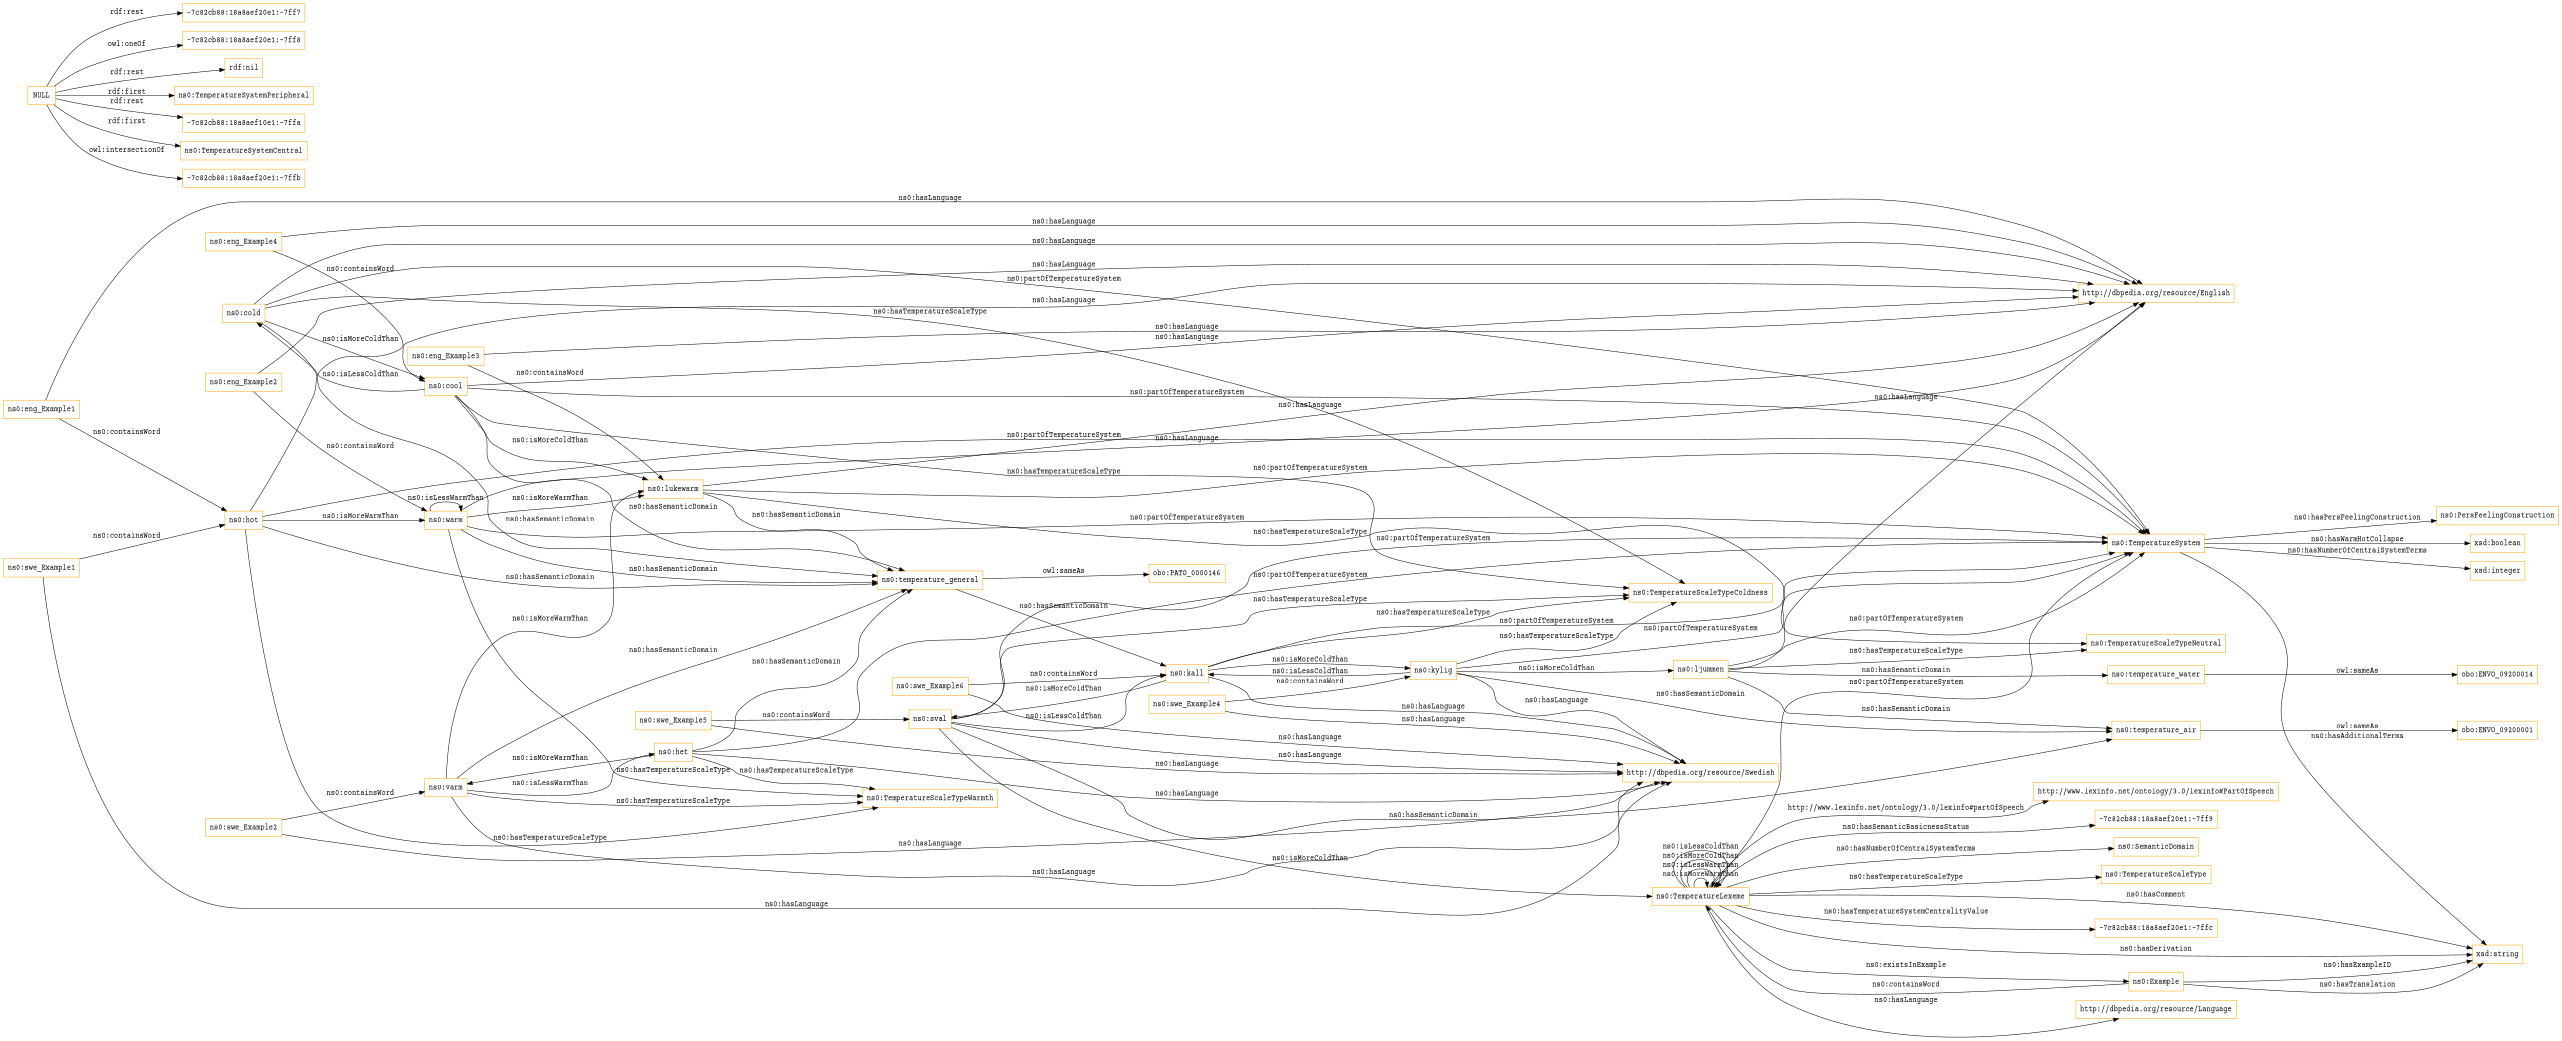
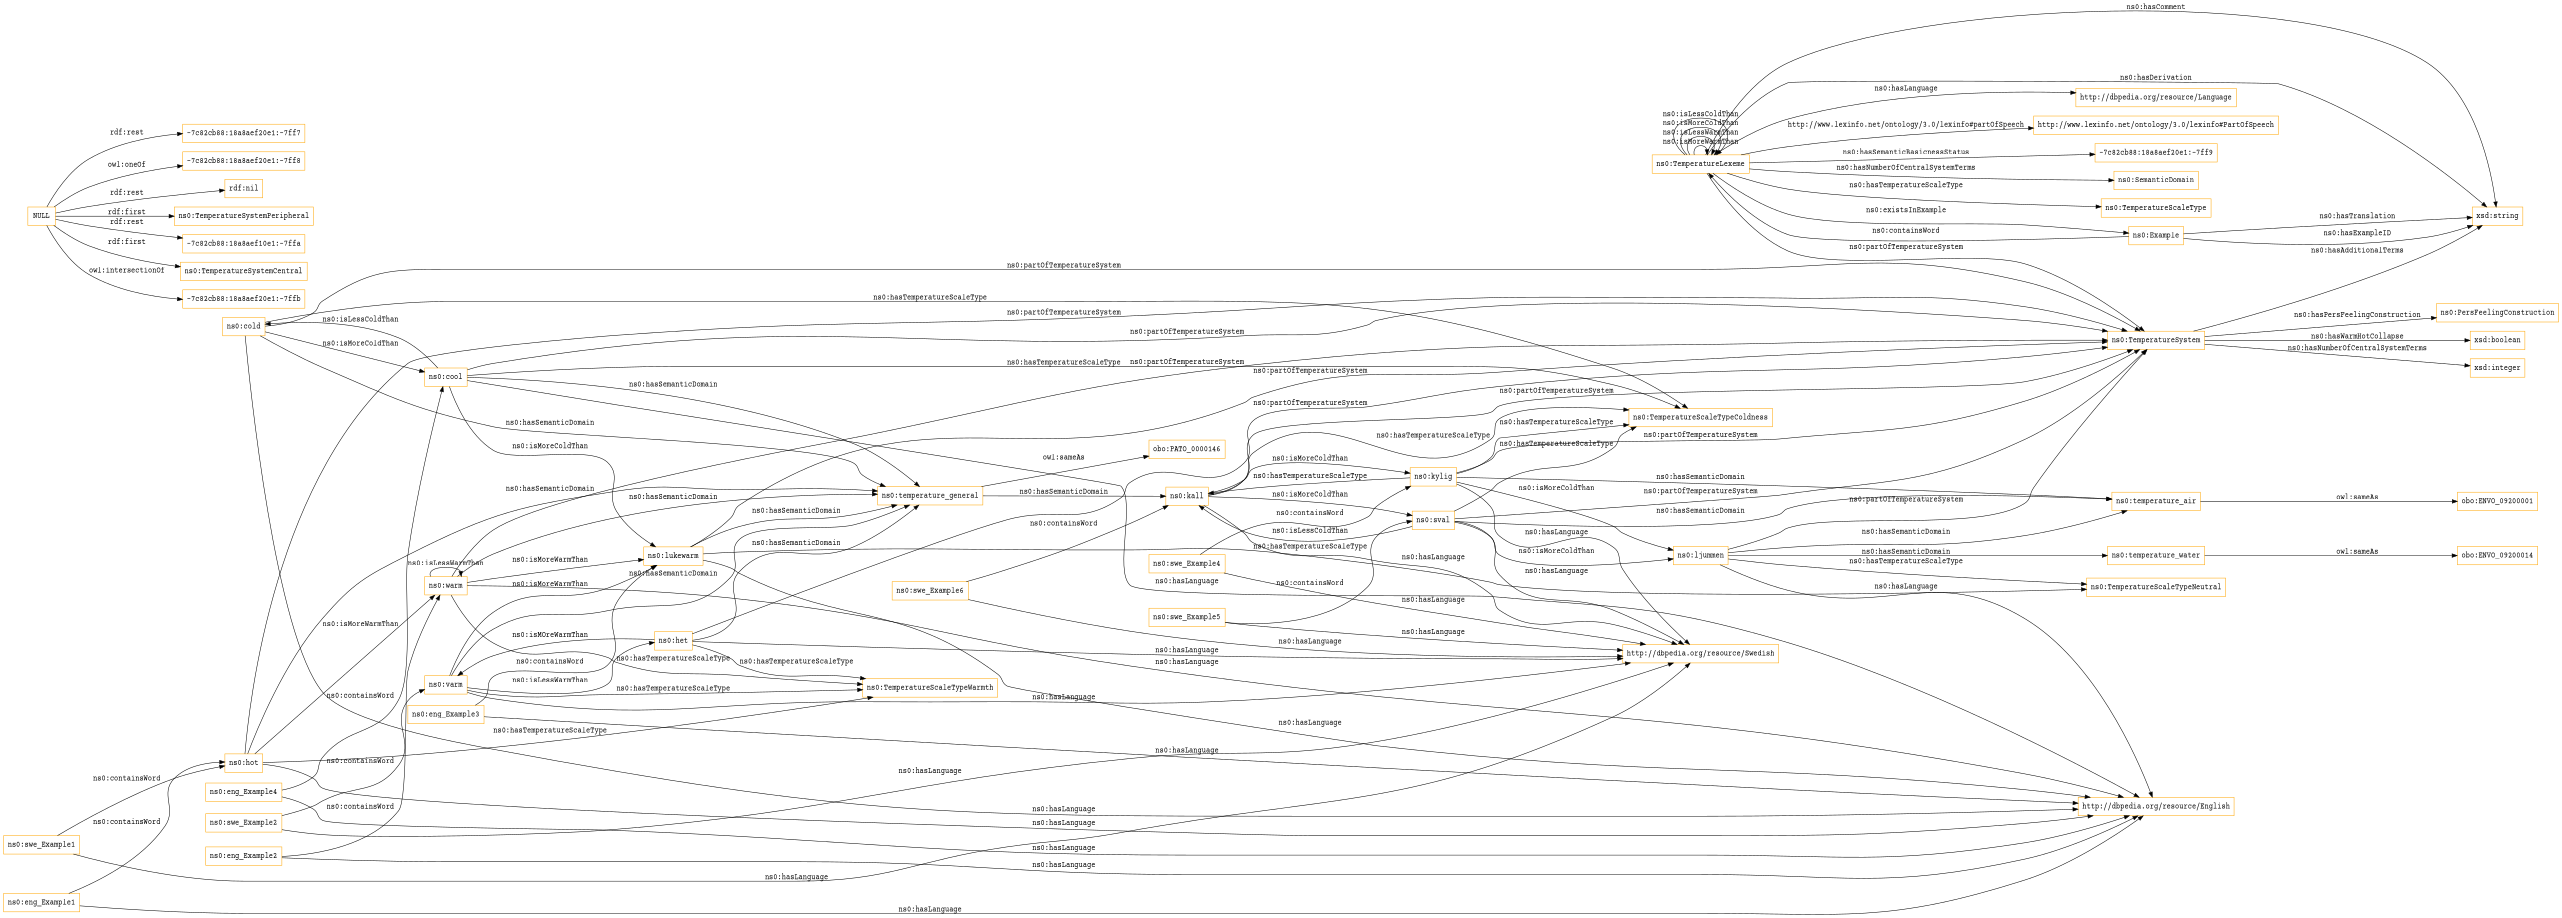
  digraph {
    fontname="Courier Prime"
    rankdir=LR
    node [color=orange fontname="Courier Prime" shape=rectangle]
    edge [fontname="Courier Prime"]
    "ns0:temperature_water"
    "obo:ENVO_09200014"
    "ns0:TemperatureLexeme"
    "ns0:SemanticDomain"
    "ns0:TemperatureSystem"
    "ns0:TemperatureScaleType"
    "ns0:Example"
-   "-7c82cb88:18a8aef20e1:-7ffc"
    "xsd:string"
    "http://dbpedia.org/resource/Language"
    "http://www.lexinfo.net/ontology/3.0/lexinfo#PartOfSpeech"
    "-7c82cb88:18a8aef20e1:-7ff9"
    "ns0:PersFeelingConstruction"
    "xsd:boolean"
    "xsd:integer"
    "ns0:temperature_general"
    "obo:PATO_0000146"
    "ns0:kall"
    "ns0:temperature_air"
    "obo:ENVO_09200001"
    "ns0:swe_Example6"
    "http://dbpedia.org/resource/Swedish"
    "ns0:TemperatureScaleTypeColdness"
    "ns0:kylig"
    "ns0:sval"
    "ns0:ljummen"
    "ns0:lukewarm"
    "ns0:TemperatureScaleTypeNeutral"
    "http://dbpedia.org/resource/English"
    "ns0:cold"
    "ns0:cool"
    "ns0:eng_Example3"
    "ns0:swe_Example5"
    "ns0:hot"
    "ns0:TemperatureScaleTypeWarmth"
    "ns0:warm"
    "ns0:eng_Example2"
    "ns0:swe_Example4"
    "ns0:varm"
    "ns0:het"
    "ns0:eng_Example1"
    NULL
    "-7c82cb88:18a8aef20e1:-7ff7"
    "-7c82cb88:18a8aef20e1:-7ff8"
    "rdf:nil"
    "ns0:TemperatureSystemPeripheral"
    n47 [label="-7c82cb88:18a8aef10e1:-7ffa"]
    "ns0:TemperatureSystemCentral"
    "-7c82cb88:18a8aef20e1:-7ffb"
    "ns0:swe_Example2"
    "ns0:swe_Example1"
    "ns0:eng_Example4"
    "ns0:temperature_water" -> "obo:ENVO_09200014" [label="owl:sameAs"]
    "ns0:TemperatureLexeme" -> "ns0:TemperatureLexeme" [label="ns0:isMoreWarmThan"]
    "ns0:TemperatureLexeme" -> "ns0:TemperatureLexeme" [label="ns0:isLessWarmThan"]
    "ns0:TemperatureLexeme" -> "ns0:TemperatureLexeme" [label="ns0:isMoreColdThan"]
    "ns0:TemperatureLexeme" -> "ns0:TemperatureLexeme" [label="ns0:isLessColdThan"]
    "ns0:TemperatureLexeme" -> "ns0:SemanticDomain" [label="ns0:hasNumberOfCentralSystemTerms"]
    "ns0:TemperatureLexeme" -> "ns0:TemperatureSystem" [label="ns0:partOfTemperatureSystem"]
    "ns0:TemperatureLexeme" -> "ns0:TemperatureScaleType" [label="ns0:hasTemperatureScaleType"]
    "ns0:TemperatureLexeme" -> "ns0:Example" [label="ns0:existsInExample"]
-   "ns0:TemperatureLexeme" -> "-7c82cb88:18a8aef20e1:-7ffc" [label="ns0:hasTemperatureSystemCentralityValue"]
    "ns0:TemperatureLexeme" -> "xsd:string" [label="ns0:hasComment"]
    "ns0:TemperatureLexeme" -> "xsd:string" [label="ns0:hasDerivation"]
    "ns0:TemperatureLexeme" -> "http://dbpedia.org/resource/Language" [label="ns0:hasLanguage"]
    "ns0:TemperatureLexeme" -> "http://www.lexinfo.net/ontology/3.0/lexinfo#PartOfSpeech" [label="http://www.lexinfo.net/ontology/3.0/lexinfo#partOfSpeech"]
    "ns0:TemperatureLexeme" -> "-7c82cb88:18a8aef20e1:-7ff9" [label="ns0:hasSemanticBasicnessStatus"]
    "ns0:TemperatureSystem" -> "xsd:string" [label="ns0:hasAdditionalTerms"]
    "ns0:TemperatureSystem" -> "ns0:PersFeelingConstruction" [label="ns0:hasPersFeelingConstruction"]
    "ns0:TemperatureSystem" -> "xsd:boolean" [label="ns0:hasWarmHotCollapse"]
    "ns0:TemperatureSystem" -> "xsd:integer" [label="ns0:hasNumberOfCentralSystemTerms"]
    "ns0:Example" -> "ns0:TemperatureLexeme" [label="ns0:containsWord"]
    "ns0:Example" -> "xsd:string" [label="ns0:hasTranslation"]
    "ns0:Example" -> "xsd:string" [label="ns0:hasExampleID"]
    "ns0:temperature_general" -> "obo:PATO_0000146" [label="owl:sameAs"]
    "ns0:temperature_general" -> "ns0:kall" [label="ns0:hasSemanticDomain"]
    "ns0:kall" -> "ns0:TemperatureSystem" [label="ns0:partOfTemperatureSystem"]
    "ns0:kall" -> "http://dbpedia.org/resource/Swedish" [label="ns0:hasLanguage"]
    "ns0:kall" -> "ns0:TemperatureScaleTypeColdness" [label="ns0:hasTemperatureScaleType"]
    "ns0:kall" -> "ns0:kylig" [label="ns0:isMoreColdThan"]
    "ns0:kall" -> "ns0:sval" [label="ns0:isMoreColdThan"]
    "ns0:temperature_air" -> "obo:ENVO_09200001" [label="owl:sameAs"]
    "ns0:swe_Example6" -> "ns0:kall" [label="ns0:containsWord"]
    "ns0:swe_Example6" -> "http://dbpedia.org/resource/Swedish" [label="ns0:hasLanguage"]
    "ns0:kylig" -> "ns0:TemperatureSystem" [label="ns0:partOfTemperatureSystem"]
-   "ns0:kylig" -> "ns0:kall" [label="ns0:isLessColdThan"]
+   "ns0:kylig" -> "ns0:kall" [label="ns0:hasTemperatureScaleType"]
    "ns0:kylig" -> "ns0:temperature_air" [label="ns0:hasSemanticDomain"]
    "ns0:kylig" -> "http://dbpedia.org/resource/Swedish" [label="ns0:hasLanguage"]
    "ns0:kylig" -> "ns0:TemperatureScaleTypeColdness" [label="ns0:hasTemperatureScaleType"]
    "ns0:kylig" -> "ns0:ljummen" [label="ns0:isMoreColdThan"]
    "ns0:sval" -> "ns0:TemperatureSystem" [label="ns0:partOfTemperatureSystem"]
    "ns0:sval" -> "ns0:kall" [label="ns0:isLessColdThan"]
    "ns0:sval" -> "ns0:temperature_air" [label="ns0:hasSemanticDomain"]
    "ns0:sval" -> "http://dbpedia.org/resource/Swedish" [label="ns0:hasLanguage"]
    "ns0:sval" -> "ns0:TemperatureScaleTypeColdness" [label="ns0:hasTemperatureScaleType"]
-   "ns0:sval" -> "ns0:TemperatureLexeme" [label="ns0:isMoreColdThan"]
+   "ns0:sval" -> "ns0:ljummen" [label="ns0:isMoreColdThan"]
    "ns0:ljummen" -> "ns0:temperature_water" [label="ns0:hasSemanticDomain"]
    "ns0:ljummen" -> "ns0:TemperatureSystem" [label="ns0:partOfTemperatureSystem"]
    "ns0:ljummen" -> "ns0:temperature_air" [label="ns0:hasSemanticDomain"]
    "ns0:ljummen" -> "ns0:TemperatureScaleTypeNeutral" [label="ns0:hasTemperatureScaleType"]
    "ns0:ljummen" -> "http://dbpedia.org/resource/English" [label="ns0:hasLanguage"]
    "ns0:lukewarm" -> "ns0:TemperatureSystem" [label="ns0:partOfTemperatureSystem"]
    "ns0:lukewarm" -> "ns0:temperature_general" [label="ns0:hasSemanticDomain"]
    "ns0:lukewarm" -> "ns0:TemperatureScaleTypeNeutral" [label="ns0:hasTemperatureScaleType"]
    "ns0:lukewarm" -> "http://dbpedia.org/resource/English" [label="ns0:hasLanguage"]
    "ns0:cold" -> "ns0:TemperatureSystem" [label="ns0:partOfTemperatureSystem"]
    "ns0:cold" -> "ns0:temperature_general" [label="ns0:hasSemanticDomain"]
    "ns0:cold" -> "ns0:TemperatureScaleTypeColdness" [label="ns0:hasTemperatureScaleType"]
    "ns0:cold" -> "http://dbpedia.org/resource/English" [label="ns0:hasLanguage"]
    "ns0:cold" -> "ns0:cool" [label="ns0:isMoreColdThan"]
    "ns0:cool" -> "ns0:TemperatureSystem" [label="ns0:partOfTemperatureSystem"]
    "ns0:cool" -> "ns0:temperature_general" [label="ns0:hasSemanticDomain"]
    "ns0:cool" -> "ns0:TemperatureScaleTypeColdness" [label="ns0:hasTemperatureScaleType"]
    "ns0:cool" -> "ns0:lukewarm" [label="ns0:isMoreColdThan"]
    "ns0:cool" -> "http://dbpedia.org/resource/English" [label="ns0:hasLanguage"]
    "ns0:cool" -> "ns0:cold" [label="ns0:isLessColdThan"]
    "ns0:eng_Example3" -> "ns0:lukewarm" [label="ns0:containsWord"]
    "ns0:eng_Example3" -> "http://dbpedia.org/resource/English" [label="ns0:hasLanguage"]
    "ns0:swe_Example5" -> "http://dbpedia.org/resource/Swedish" [label="ns0:hasLanguage"]
    "ns0:swe_Example5" -> "ns0:sval" [label="ns0:containsWord"]
    "ns0:hot" -> "ns0:TemperatureSystem" [label="ns0:partOfTemperatureSystem"]
    "ns0:hot" -> "ns0:temperature_general" [label="ns0:hasSemanticDomain"]
    "ns0:hot" -> "http://dbpedia.org/resource/English" [label="ns0:hasLanguage"]
    "ns0:hot" -> "ns0:TemperatureScaleTypeWarmth" [label="ns0:hasTemperatureScaleType"]
    "ns0:hot" -> "ns0:warm" [label="ns0:isMoreWarmThan"]
    "ns0:warm" -> "ns0:TemperatureSystem" [label="ns0:partOfTemperatureSystem"]
    "ns0:warm" -> "ns0:temperature_general" [label="ns0:hasSemanticDomain"]
    "ns0:warm" -> "ns0:lukewarm" [label="ns0:isMoreWarmThan"]
    "ns0:warm" -> "http://dbpedia.org/resource/English" [label="ns0:hasLanguage"]
    "ns0:warm" -> "ns0:TemperatureScaleTypeWarmth" [label="ns0:hasTemperatureScaleType"]
    "ns0:warm" -> "ns0:warm" [label="ns0:isLessWarmThan"]
    "ns0:eng_Example2" -> "http://dbpedia.org/resource/English" [label="ns0:hasLanguage"]
    "ns0:eng_Example2" -> "ns0:warm" [label="ns0:containsWord"]
    "ns0:swe_Example4" -> "http://dbpedia.org/resource/Swedish" [label="ns0:hasLanguage"]
    "ns0:swe_Example4" -> "ns0:kylig" [label="ns0:containsWord"]
    "ns0:varm" -> "ns0:temperature_general" [label="ns0:hasSemanticDomain"]
    "ns0:varm" -> "http://dbpedia.org/resource/Swedish" [label="ns0:hasLanguage"]
    "ns0:varm" -> "ns0:lukewarm" [label="ns0:isMoreWarmThan"]
    "ns0:varm" -> "ns0:TemperatureScaleTypeWarmth" [label="ns0:hasTemperatureScaleType"]
    "ns0:varm" -> "ns0:het" [label="ns0:isLessWarmThan"]
    "ns0:het" -> "ns0:TemperatureSystem" [label="ns0:partOfTemperatureSystem"]
    "ns0:het" -> "ns0:temperature_general" [label="ns0:hasSemanticDomain"]
    "ns0:het" -> "http://dbpedia.org/resource/Swedish" [label="ns0:hasLanguage"]
    "ns0:het" -> "ns0:TemperatureScaleTypeWarmth" [label="ns0:hasTemperatureScaleType"]
    "ns0:het" -> "ns0:varm" [label="ns0:isMOreWarmThan"]
    "ns0:eng_Example1" -> "http://dbpedia.org/resource/English" [label="ns0:hasLanguage"]
    "ns0:eng_Example1" -> "ns0:hot" [label="ns0:containsWord"]
    NULL -> "-7c82cb88:18a8aef20e1:-7ff7" [label="rdf:rest"]
    NULL -> "-7c82cb88:18a8aef20e1:-7ff8" [label="owl:oneOf"]
    NULL -> "rdf:nil" [label="rdf:rest"]
    NULL -> "ns0:TemperatureSystemPeripheral" [label="rdf:first"]
    NULL -> n47 [label="rdf:rest"]
    NULL -> "ns0:TemperatureSystemCentral" [label="rdf:first"]
    NULL -> "-7c82cb88:18a8aef20e1:-7ffb" [label="owl:intersectionOf"]
    "ns0:swe_Example2" -> "http://dbpedia.org/resource/Swedish" [label="ns0:hasLanguage"]
    "ns0:swe_Example2" -> "ns0:varm" [label="ns0:containsWord"]
    "ns0:swe_Example1" -> "http://dbpedia.org/resource/Swedish" [label="ns0:hasLanguage"]
    "ns0:swe_Example1" -> "ns0:hot" [label="ns0:containsWord"]
    "ns0:eng_Example4" -> "http://dbpedia.org/resource/English" [label="ns0:hasLanguage"]
    "ns0:eng_Example4" -> "ns0:cool" [label="ns0:containsWord"]
  }
